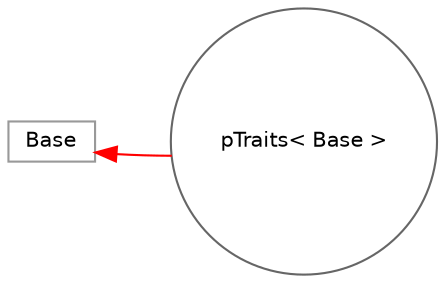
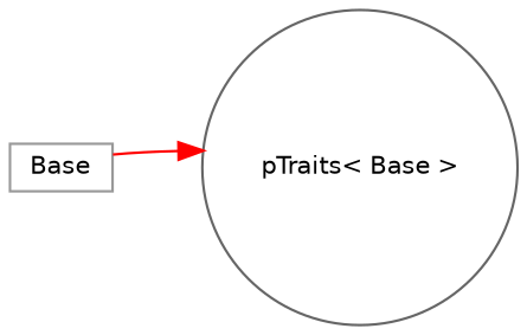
  digraph {
    rankdir=LR
    node [fillcolor=white fontname=Helvetica fontsize=10 style=filled]
    n1 [color=grey60 height=0.2 label=Base shape=box width=0.4]
    n2 [color=grey40 height=0.2 label="pTraits\< Base \>" shape=circle width=0.4]
-   n1 -> n2 [color=red dir=back fontname=Helvetica fontsize=10 labelfontname=Helvetica labelfontsize=10 style=solid]
+   n2 -> n1 [color=red dir=back fontname=Helvetica fontsize=10 labelfontname=Helvetica labelfontsize=10 style=solid]
  }
